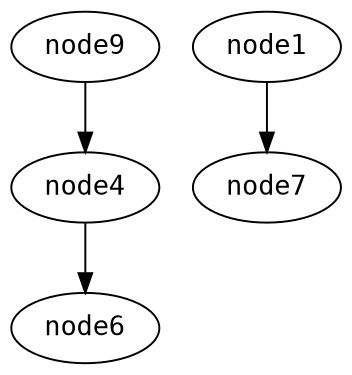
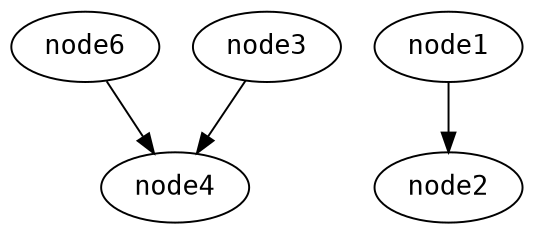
  digraph {
    fontname="DejaVu Sans Mono"
    node [fontname="DejaVu Sans Mono"]
    edge [fontname="DejaVu Sans Mono"]
    node4
    node6
-   node3 [label=node9]
+   node3
    node1
-   node2 [label=node7]
-   node4 -> node6
+   node2
+   node6 -> node4
    node3 -> node4
    node1 -> node2
  }
